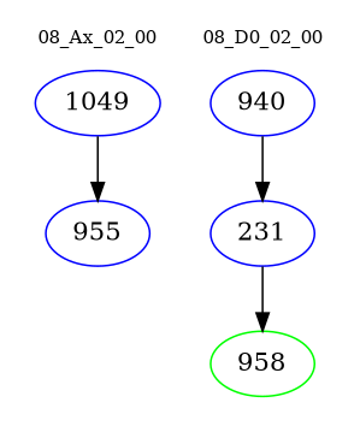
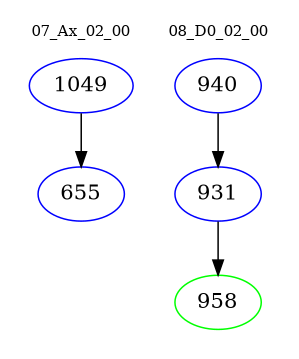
  digraph {
    node [color=blue]
    edge [color=black]
    n1 [label=1049]
-   n2 [label=955]
+   n2 [label=655]
    n3 [label=940]
-   n4 [label=231]
+   n4 [label=931]
    n5 [color=green label=958]
    subgraph cluster_1 {
      color=white
      fontsize=10
-     label="08_Ax_02_00"
+     label="07_Ax_02_00"
      n1
      n2
    }
    subgraph cluster_2 {
      color=white
      fontsize=10
      label="08_D0_02_00"
      n3
      n4
      n5
    }
    n1 -> n2
    n3 -> n4
    n4 -> n5
  }
